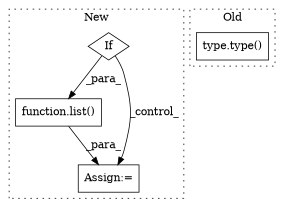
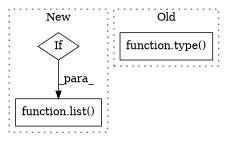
  digraph {
    node [a=75 l=3 shape=box]
    n1 [l="5,46" label="function.list()" s="2436,2458"]
-   n2 [a=68 label="Assign:=" s=2433]
    n3 [a=96 label=If s=2031 shape=diamond]
-   n4 [l="5,1" label="type.type()" s="1392,1402"]
+   n4 [l="5,1" label="function.type()" s="1392,1402"]
    subgraph cluster_1 {
      label=New
      style=dotted
      n1
-     n2
      n3
    }
    subgraph cluster_2 {
      label=Old
      style=dotted
      n4
    }
-   n1 -> n2 [label=_para_]
    n3 -> n1 [label=_para_]
-   n3 -> n2 [label=_control_]
  }
